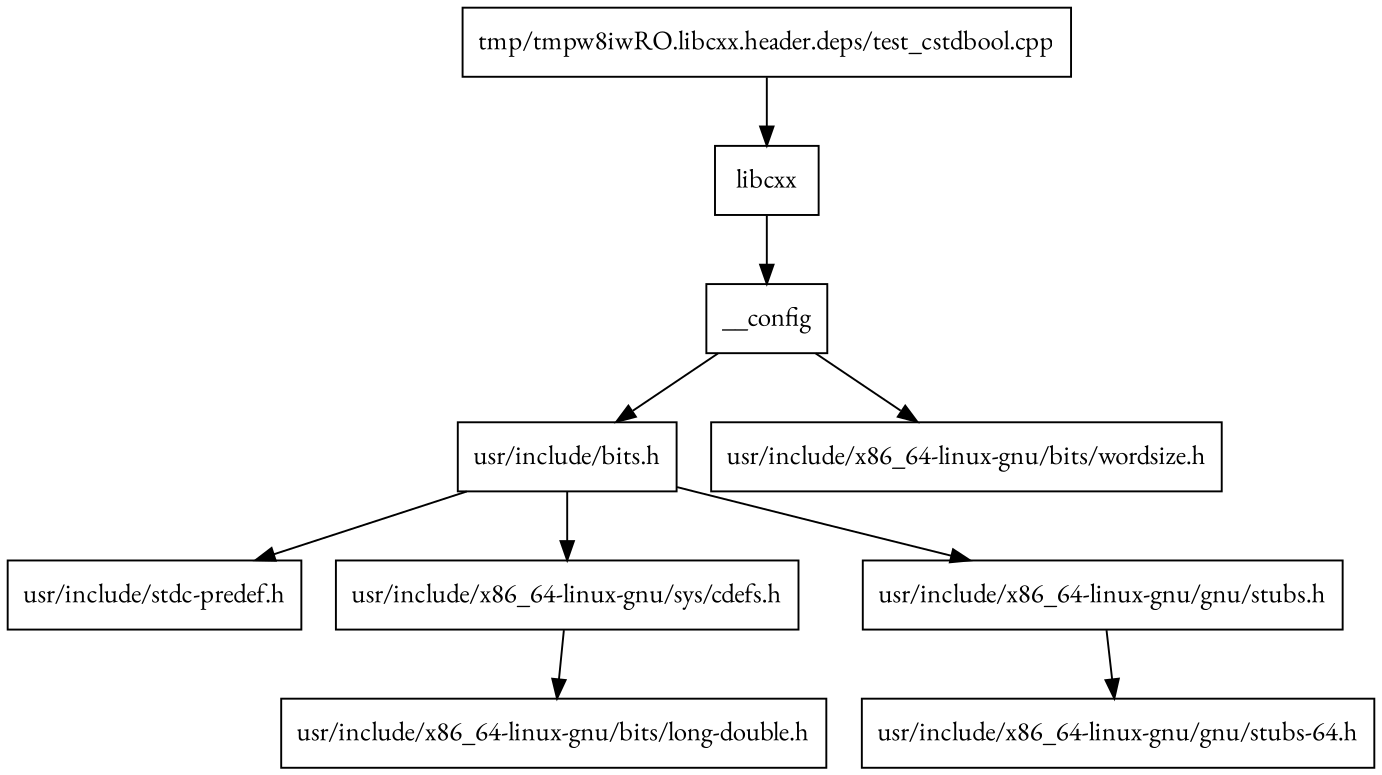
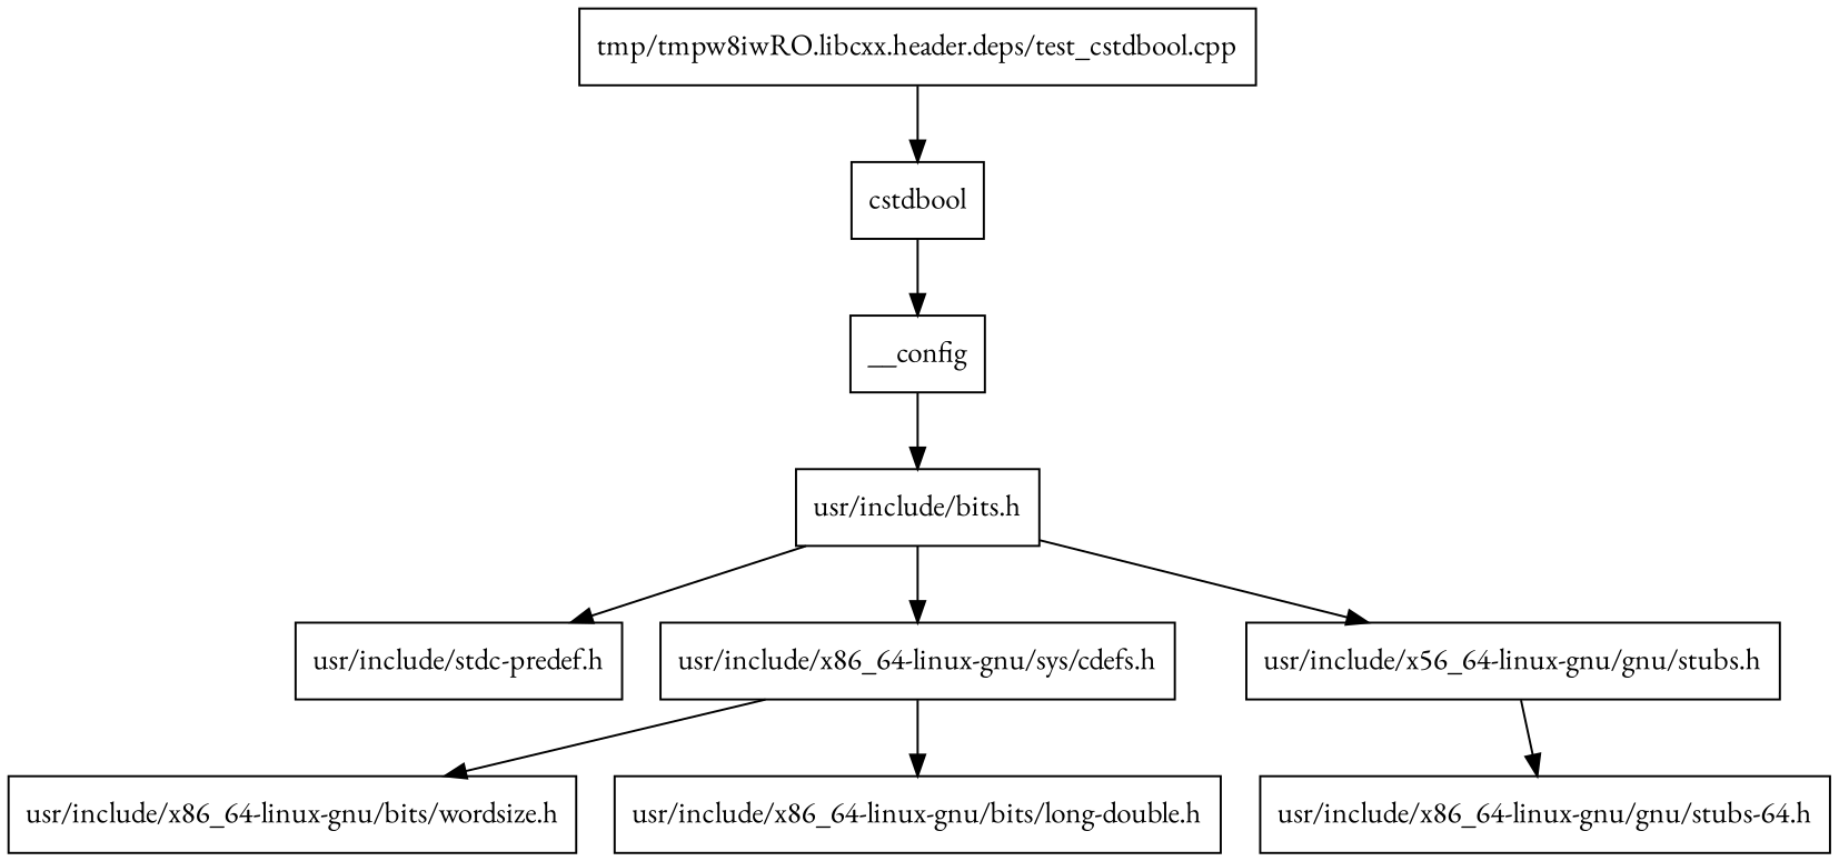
  digraph {
    fontname="EB Garamond"
    node [fontname="EB Garamond" shape=box]
    edge [fontname="EB Garamond"]
-   n1 [label=libcxx]
+   n1 [label=cstdbool]
    n2 [label=__config]
    n3 [label="usr/include/bits.h"]
    n4 [label="tmp/tmpw8iwRO.libcxx.header.deps/test_cstdbool.cpp"]
    n5 [label="usr/include/stdc-predef.h"]
    n6 [label="usr/include/x86_64-linux-gnu/sys/cdefs.h"]
-   n7 [label="usr/include/x86_64-linux-gnu/gnu/stubs.h"]
+   n7 [label="usr/include/x56_64-linux-gnu/gnu/stubs.h"]
    n8 [label="usr/include/x86_64-linux-gnu/bits/wordsize.h"]
    n9 [label="usr/include/x86_64-linux-gnu/bits/long-double.h"]
    n10 [label="usr/include/x86_64-linux-gnu/gnu/stubs-64.h"]
    n1 -> n2
    n2 -> n3
    n3 -> n5
    n3 -> n6
    n3 -> n7
    n4 -> n1
-   n2 -> n8
+   n6 -> n8
    n6 -> n9
    n7 -> n10
  }
